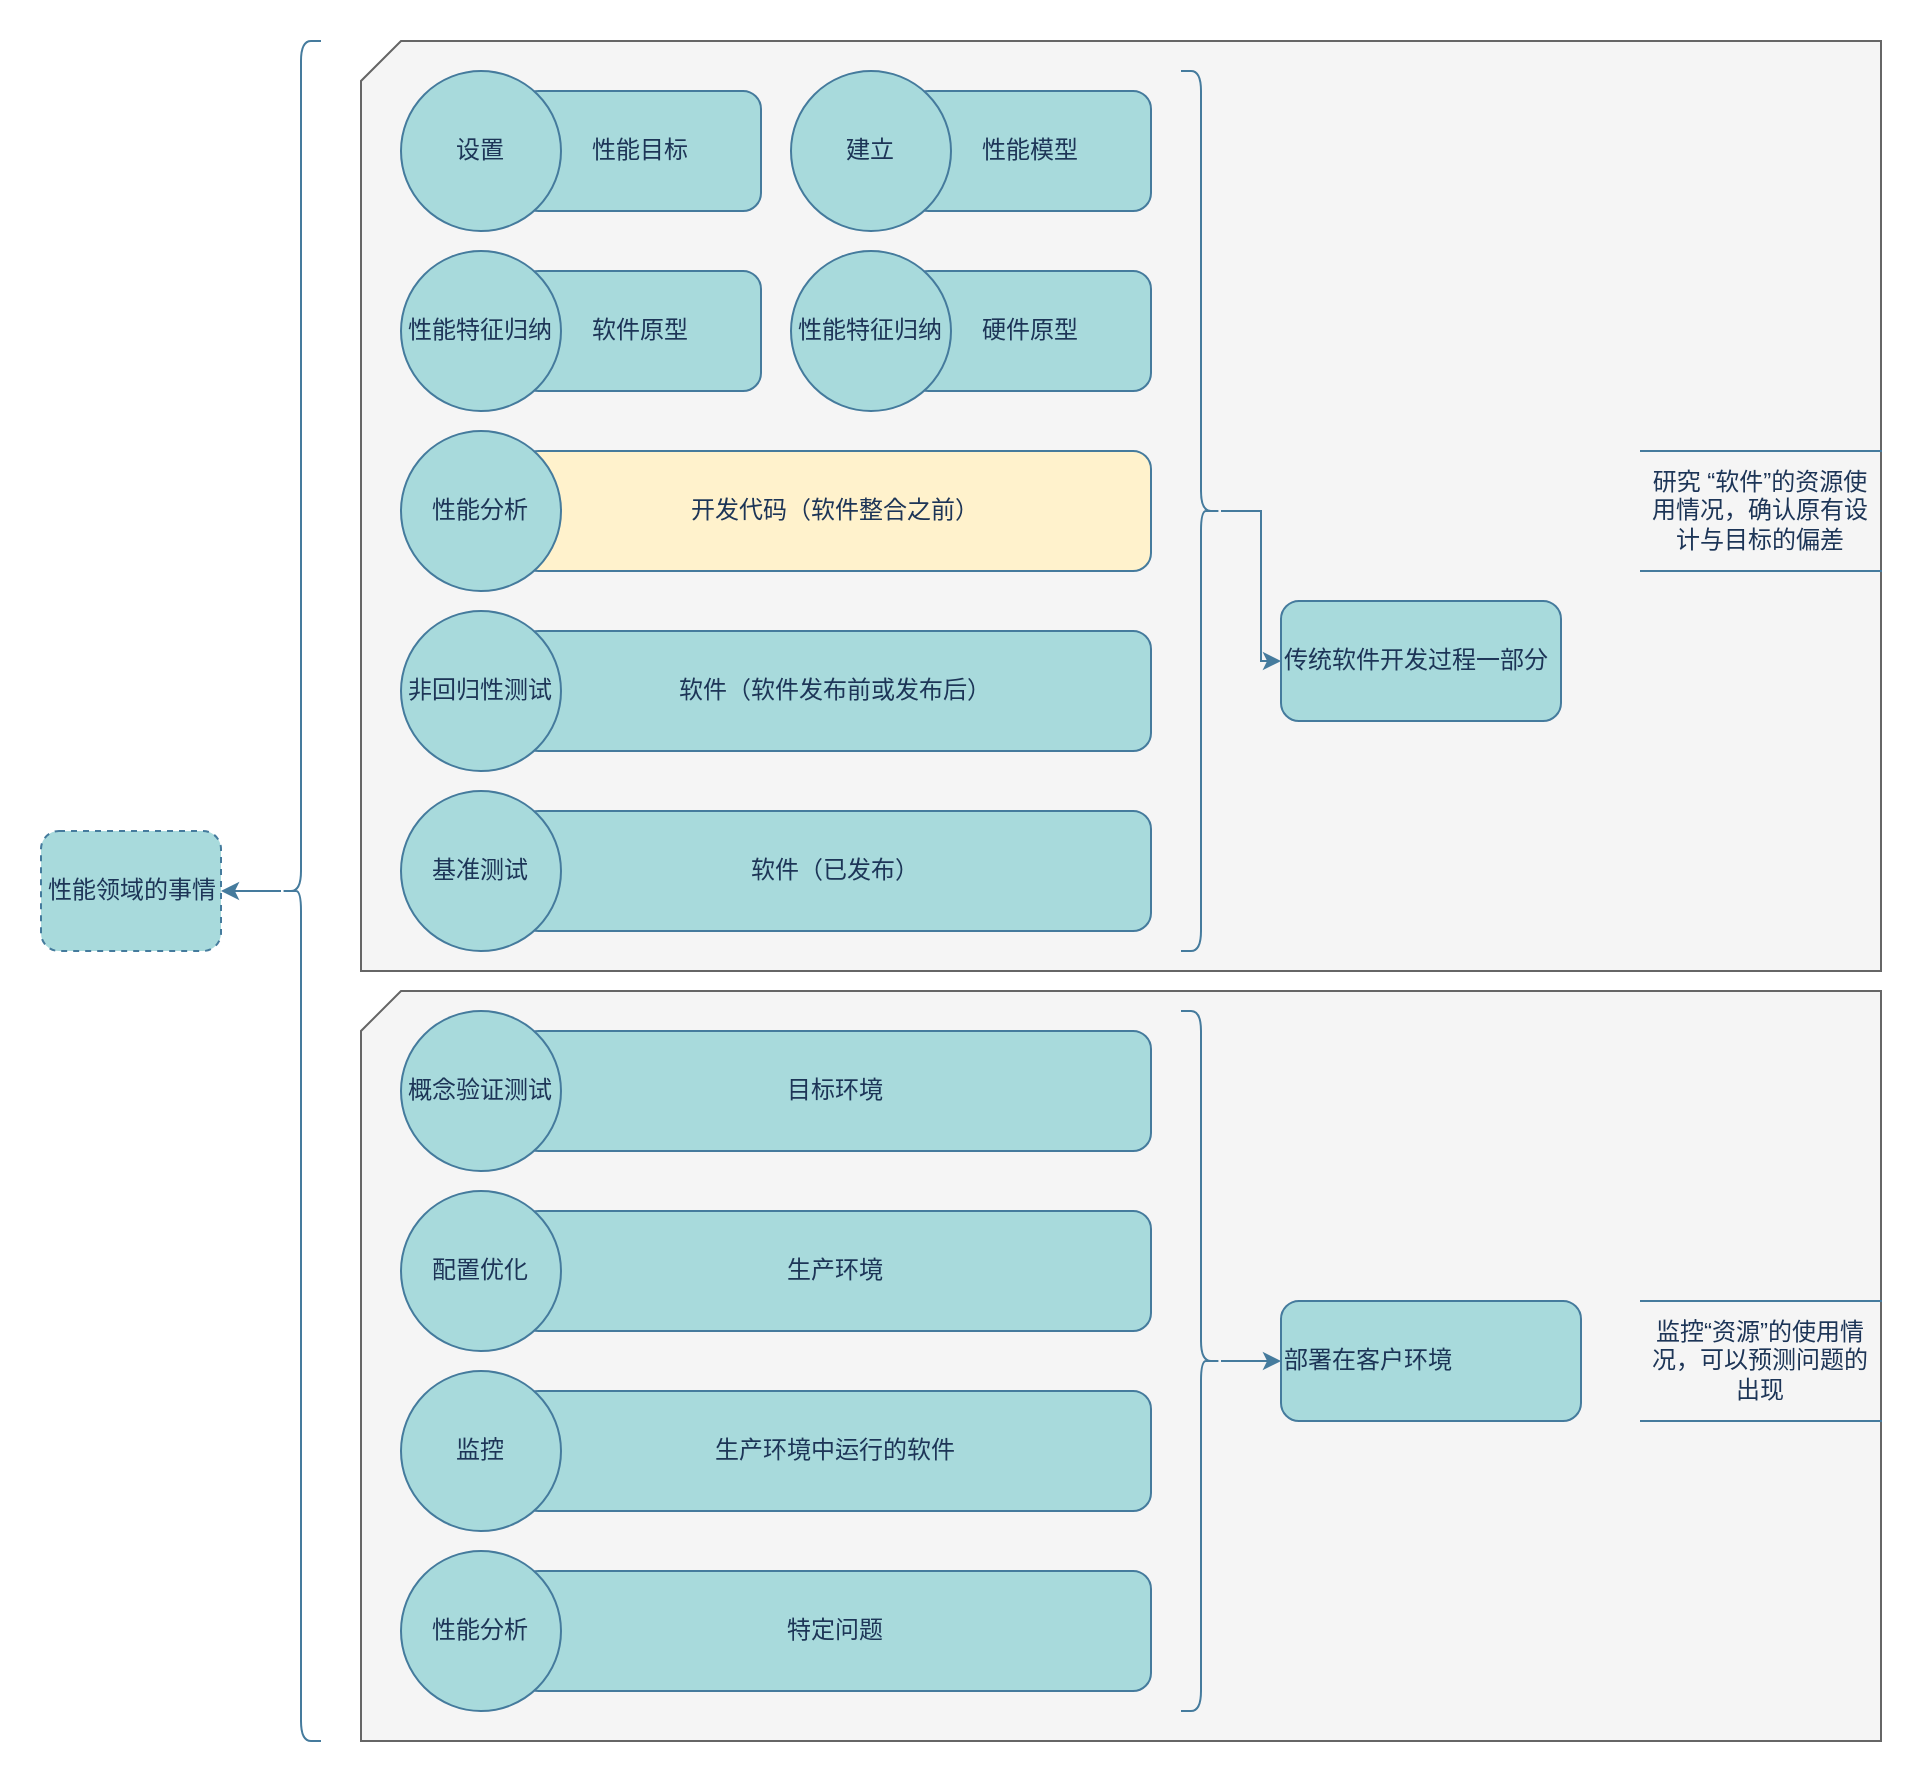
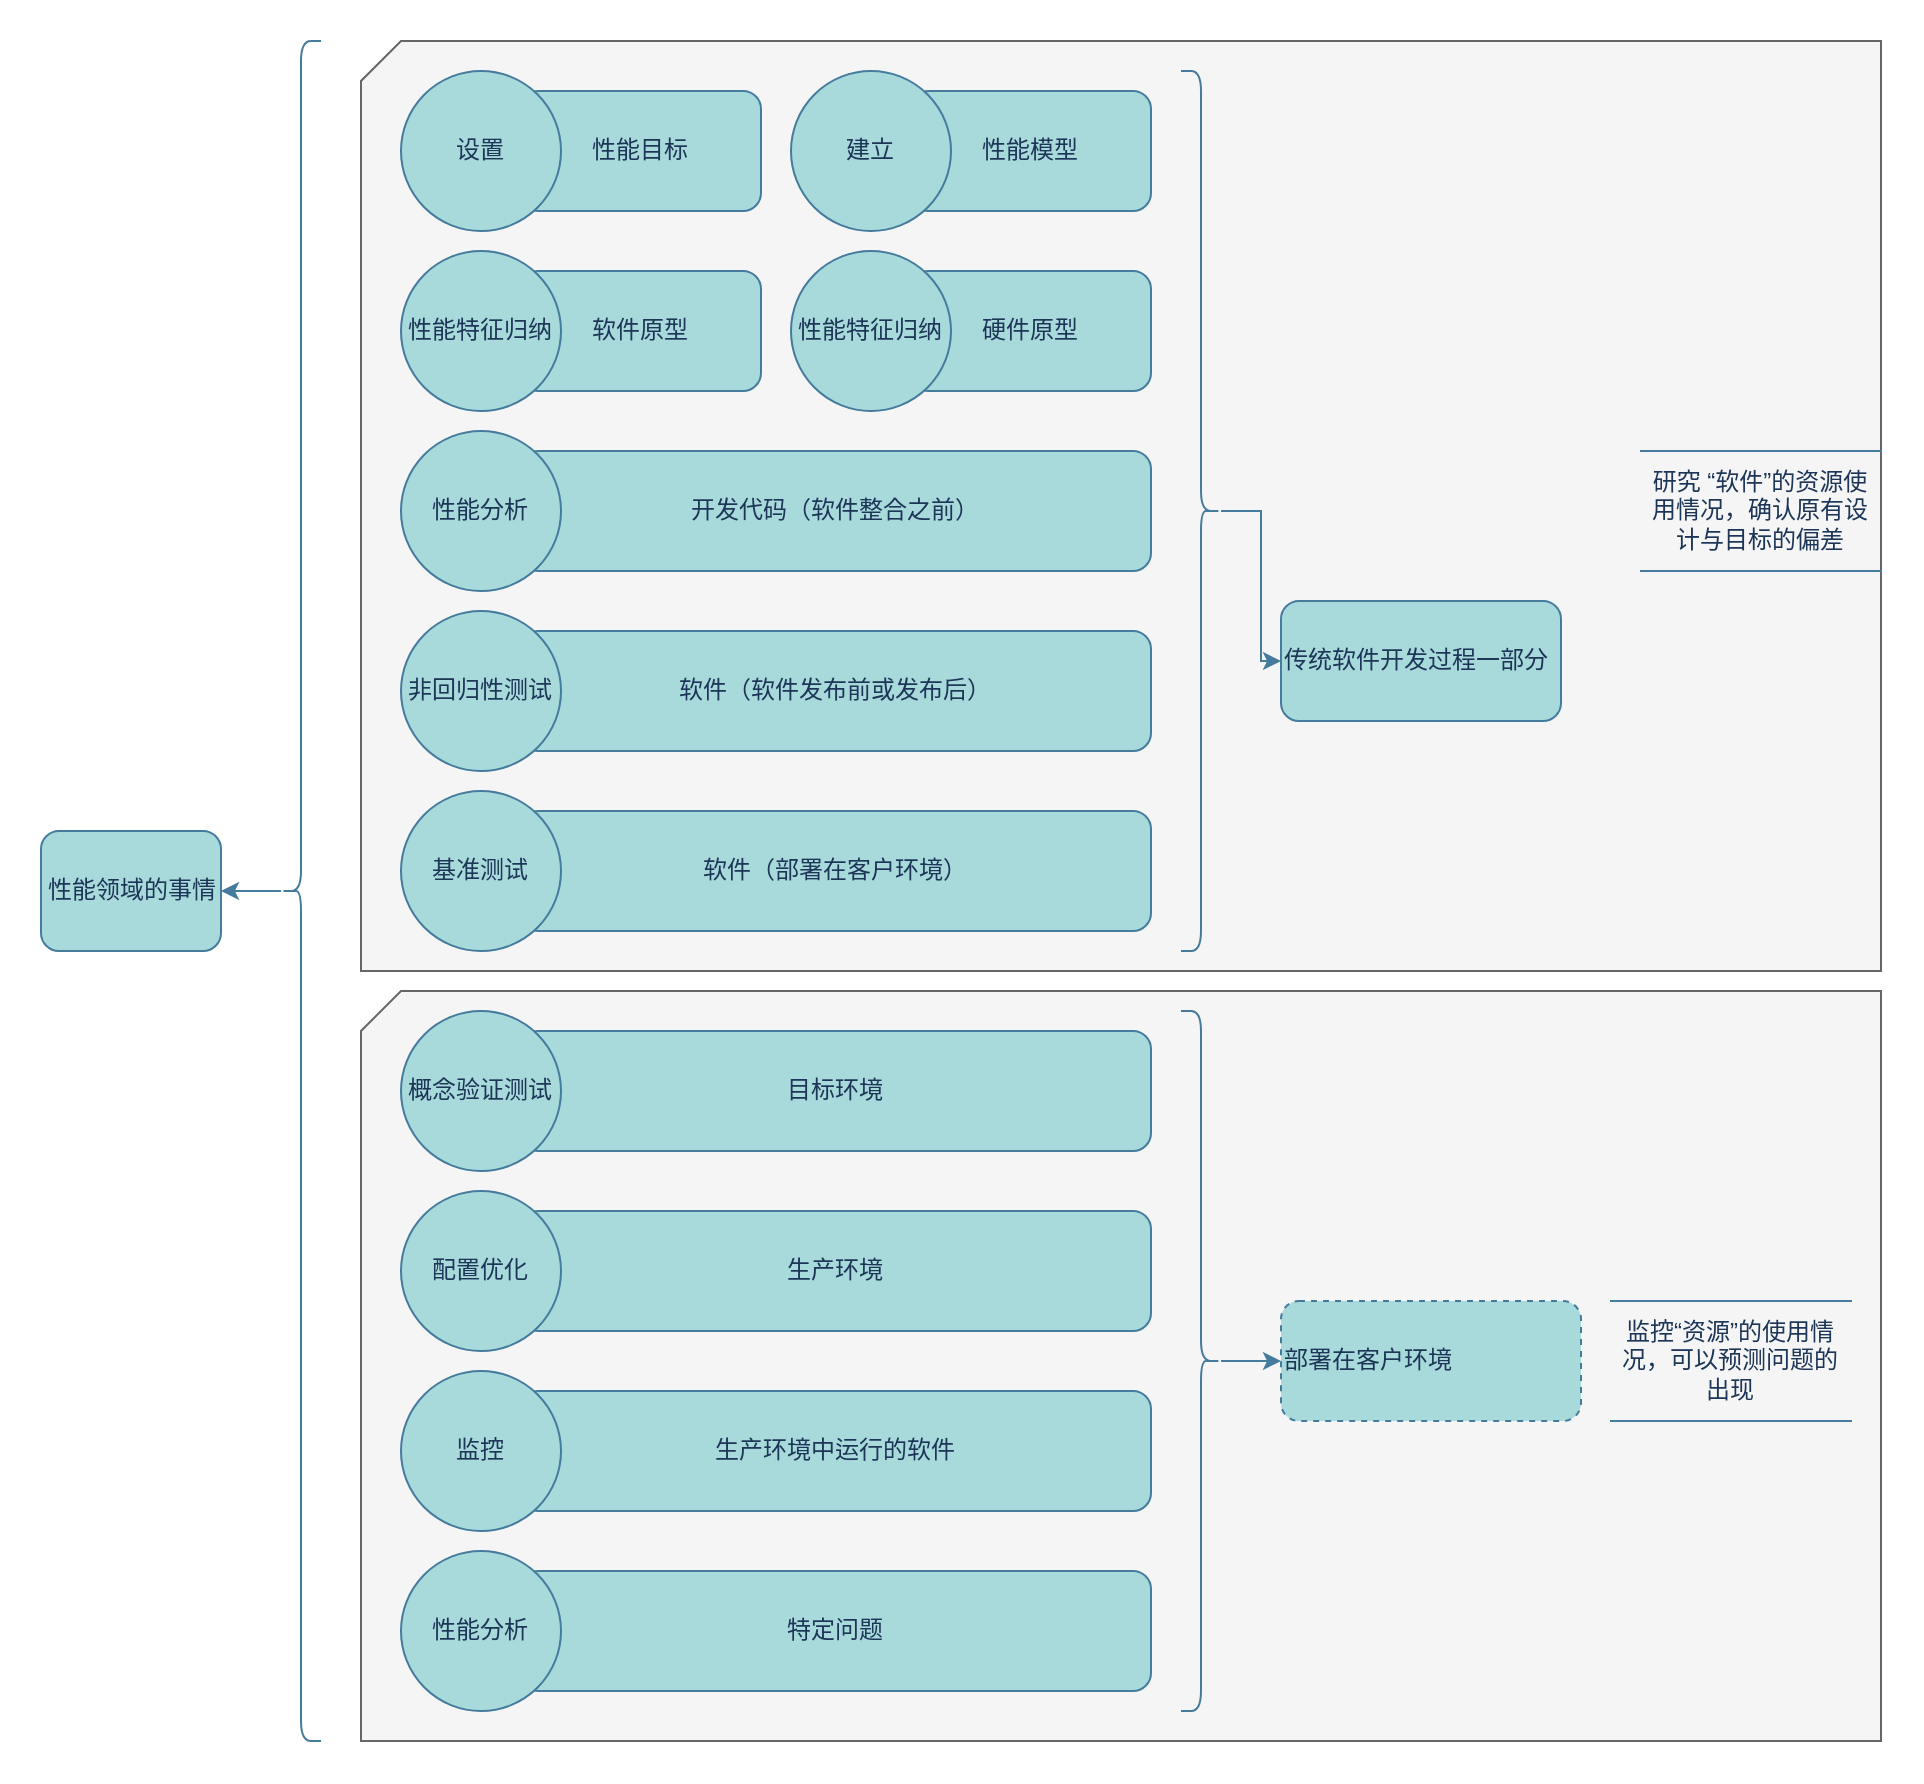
  <mxCell id="0" />
  <mxCell id="1" parent="0" />
  <mxCell id="2" value="" style="verticalLabelPosition=bottom;verticalAlign=top;html=1;shape=card;whiteSpace=wrap;size=20;arcSize=12;strokeColor=#666666;fontColor=#333333;fillColor=#f5f5f5;" parent="1" vertex="1"><mxGeometry x="180" y="495" width="760" height="375" as="geometry" /></mxCell>
  <mxCell id="3" value="" style="verticalLabelPosition=bottom;verticalAlign=top;html=1;shape=card;whiteSpace=wrap;size=20;arcSize=12;strokeColor=#666666;fontColor=#333333;fillColor=#f5f5f5;" parent="1" vertex="1"><mxGeometry x="180" y="20" width="760" height="465" as="geometry" /></mxCell>
- <mxCell id="4" value="开发代码（软件整合之前）" style="rounded=1;whiteSpace=wrap;html=1;strokeColor=#457B9D;fontColor=#1D3557;fillColor=#fff2cc;labelBackgroundColor=none;" parent="1" vertex="1"><mxGeometry x="260" y="225" width="315" height="60" as="geometry" /></mxCell>
+ <mxCell id="4" value="开发代码（软件整合之前）" style="rounded=1;whiteSpace=wrap;html=1;strokeColor=#457B9D;fontColor=#1D3557;fillColor=#A8DADC;labelBackgroundColor=none;" parent="1" vertex="1"><mxGeometry x="260" y="225" width="315" height="60" as="geometry" /></mxCell>
  <mxCell id="5" value="软件（软件发布前或发布后）" style="rounded=1;whiteSpace=wrap;html=1;strokeColor=#457B9D;fontColor=#1D3557;fillColor=#A8DADC;labelBackgroundColor=none;" parent="1" vertex="1"><mxGeometry x="260" y="315" width="315" height="60" as="geometry" /></mxCell>
- <mxCell id="6" value="软件（已发布）" style="rounded=1;whiteSpace=wrap;html=1;strokeColor=#457B9D;fontColor=#1D3557;fillColor=#A8DADC;labelBackgroundColor=none;" parent="1" vertex="1"><mxGeometry x="260" y="405" width="315" height="60" as="geometry" /></mxCell>
+ <mxCell id="6" value="软件（部署在客户环境）" style="rounded=1;whiteSpace=wrap;html=1;strokeColor=#457B9D;fontColor=#1D3557;fillColor=#A8DADC;labelBackgroundColor=none;" parent="1" vertex="1"><mxGeometry x="260" y="405" width="315" height="60" as="geometry" /></mxCell>
  <mxCell id="7" value="目标环境" style="rounded=1;whiteSpace=wrap;html=1;strokeColor=#457B9D;fontColor=#1D3557;fillColor=#A8DADC;labelBackgroundColor=none;" parent="1" vertex="1"><mxGeometry x="260" y="515" width="315" height="60" as="geometry" /></mxCell>
  <mxCell id="8" value="生产环境" style="rounded=1;whiteSpace=wrap;html=1;strokeColor=#457B9D;fontColor=#1D3557;fillColor=#A8DADC;labelBackgroundColor=none;" parent="1" vertex="1"><mxGeometry x="260" y="605" width="315" height="60" as="geometry" /></mxCell>
  <mxCell id="9" value="生产环境中运行的软件" style="rounded=1;whiteSpace=wrap;html=1;strokeColor=#457B9D;fontColor=#1D3557;fillColor=#A8DADC;labelBackgroundColor=none;" parent="1" vertex="1"><mxGeometry x="260" y="695" width="315" height="60" as="geometry" /></mxCell>
  <mxCell id="10" value="特定问题" style="rounded=1;whiteSpace=wrap;html=1;strokeColor=#457B9D;fontColor=#1D3557;fillColor=#A8DADC;labelBackgroundColor=none;" parent="1" vertex="1"><mxGeometry x="260" y="785" width="315" height="60" as="geometry" /></mxCell>
  <mxCell id="11" value="硬件原型" style="rounded=1;whiteSpace=wrap;html=1;strokeColor=#457B9D;fontColor=#1D3557;fillColor=#A8DADC;labelBackgroundColor=none;" parent="1" vertex="1"><mxGeometry x="455" y="135" width="120" height="60" as="geometry" /></mxCell>
  <mxCell id="12" value="性能目标" style="rounded=1;whiteSpace=wrap;html=1;strokeColor=#457B9D;fontColor=#1D3557;fillColor=#A8DADC;labelBackgroundColor=none;" parent="1" vertex="1"><mxGeometry x="260" y="45" width="120" height="60" as="geometry" /></mxCell>
  <mxCell id="13" value="性能模型" style="rounded=1;whiteSpace=wrap;html=1;strokeColor=#457B9D;fontColor=#1D3557;fillColor=#A8DADC;labelBackgroundColor=none;" parent="1" vertex="1"><mxGeometry x="455" y="45" width="120" height="60" as="geometry" /></mxCell>
  <mxCell id="14" value="软件原型" style="rounded=1;whiteSpace=wrap;html=1;strokeColor=#457B9D;fontColor=#1D3557;fillColor=#A8DADC;labelBackgroundColor=none;" parent="1" vertex="1"><mxGeometry x="260" y="135" width="120" height="60" as="geometry" /></mxCell>
  <mxCell id="15" value="性能特征归纳" style="ellipse;whiteSpace=wrap;html=1;aspect=fixed;strokeColor=#457B9D;fontColor=#1D3557;fillColor=#A8DADC;labelBackgroundColor=none;" parent="1" vertex="1"><mxGeometry x="200" y="125" width="80" height="80" as="geometry" /></mxCell>
  <mxCell id="16" value="性能特征归纳" style="ellipse;whiteSpace=wrap;html=1;aspect=fixed;strokeColor=#457B9D;fontColor=#1D3557;fillColor=#A8DADC;labelBackgroundColor=none;" parent="1" vertex="1"><mxGeometry x="395" y="125" width="80" height="80" as="geometry" /></mxCell>
  <mxCell id="17" value="设置" style="ellipse;whiteSpace=wrap;html=1;aspect=fixed;strokeColor=#457B9D;fontColor=#1D3557;fillColor=#A8DADC;labelBackgroundColor=none;" parent="1" vertex="1"><mxGeometry x="200" y="35" width="80" height="80" as="geometry" /></mxCell>
  <mxCell id="18" value="建立" style="ellipse;whiteSpace=wrap;html=1;aspect=fixed;strokeColor=#457B9D;fontColor=#1D3557;fillColor=#A8DADC;labelBackgroundColor=none;" parent="1" vertex="1"><mxGeometry x="395" y="35" width="80" height="80" as="geometry" /></mxCell>
  <mxCell id="19" value="性能分析" style="ellipse;whiteSpace=wrap;html=1;aspect=fixed;strokeColor=#457B9D;fontColor=#1D3557;fillColor=#A8DADC;labelBackgroundColor=none;" parent="1" vertex="1"><mxGeometry x="200" y="215" width="80" height="80" as="geometry" /></mxCell>
  <mxCell id="20" value="非回归性测试" style="ellipse;whiteSpace=wrap;html=1;aspect=fixed;strokeColor=#457B9D;fontColor=#1D3557;fillColor=#A8DADC;labelBackgroundColor=none;" parent="1" vertex="1"><mxGeometry x="200" y="305" width="80" height="80" as="geometry" /></mxCell>
  <mxCell id="21" value="基准测试" style="ellipse;whiteSpace=wrap;html=1;aspect=fixed;strokeColor=#457B9D;fontColor=#1D3557;fillColor=#A8DADC;labelBackgroundColor=none;" parent="1" vertex="1"><mxGeometry x="200" y="395" width="80" height="80" as="geometry" /></mxCell>
  <mxCell id="22" value="概念验证测试" style="ellipse;whiteSpace=wrap;html=1;aspect=fixed;strokeColor=#457B9D;fontColor=#1D3557;fillColor=#A8DADC;labelBackgroundColor=none;" parent="1" vertex="1"><mxGeometry x="200" y="505" width="80" height="80" as="geometry" /></mxCell>
  <mxCell id="23" value="配置优化" style="ellipse;whiteSpace=wrap;html=1;aspect=fixed;strokeColor=#457B9D;fontColor=#1D3557;fillColor=#A8DADC;labelBackgroundColor=none;" parent="1" vertex="1"><mxGeometry x="200" y="595" width="80" height="80" as="geometry" /></mxCell>
  <mxCell id="24" value="监控" style="ellipse;whiteSpace=wrap;html=1;aspect=fixed;strokeColor=#457B9D;fontColor=#1D3557;fillColor=#A8DADC;labelBackgroundColor=none;" parent="1" vertex="1"><mxGeometry x="200" y="685" width="80" height="80" as="geometry" /></mxCell>
  <mxCell id="25" value="性能分析" style="ellipse;whiteSpace=wrap;html=1;aspect=fixed;strokeColor=#457B9D;fontColor=#1D3557;fillColor=#A8DADC;labelBackgroundColor=none;" parent="1" vertex="1"><mxGeometry x="200" y="775" width="80" height="80" as="geometry" /></mxCell>
  <mxCell id="26" value="" style="edgeStyle=orthogonalEdgeStyle;rounded=0;orthogonalLoop=1;jettySize=auto;html=1;strokeColor=#457B9D;fontColor=#1D3557;fillColor=#A8DADC;" parent="1" source="27" target="28" edge="1"><mxGeometry relative="1" as="geometry" /></mxCell>
  <mxCell id="27" value="" style="shape=curlyBracket;whiteSpace=wrap;html=1;rounded=1;flipH=1;labelPosition=right;verticalLabelPosition=middle;align=left;verticalAlign=middle;strokeColor=#457B9D;fontColor=#1D3557;fillColor=#A8DADC;" parent="1" vertex="1"><mxGeometry x="590" y="35" width="20" height="440" as="geometry" /></mxCell>
  <mxCell id="28" value="传统软件开发过程一部分" style="whiteSpace=wrap;html=1;align=left;fillColor=#A8DADC;strokeColor=#457B9D;fontColor=#1D3557;rounded=1;" parent="1" vertex="1"><mxGeometry x="640" y="300" width="140" height="60" as="geometry" /></mxCell>
  <mxCell id="29" value="" style="edgeStyle=orthogonalEdgeStyle;rounded=0;orthogonalLoop=1;jettySize=auto;html=1;strokeColor=#457B9D;fontColor=#1D3557;fillColor=#A8DADC;" parent="1" source="30" target="31" edge="1"><mxGeometry relative="1" as="geometry" /></mxCell>
  <mxCell id="30" value="" style="shape=curlyBracket;whiteSpace=wrap;html=1;rounded=1;flipH=1;labelPosition=right;verticalLabelPosition=middle;align=left;verticalAlign=middle;strokeColor=#457B9D;fontColor=#1D3557;fillColor=#A8DADC;" parent="1" vertex="1"><mxGeometry x="590" y="505" width="20" height="350" as="geometry" /></mxCell>
- <mxCell id="31" value="部署在客户环境" style="whiteSpace=wrap;html=1;align=left;fillColor=#A8DADC;strokeColor=#457B9D;fontColor=#1D3557;rounded=1;" parent="1" vertex="1"><mxGeometry x="640" y="650" width="150" height="60" as="geometry" /></mxCell>
+ <mxCell id="31" value="部署在客户环境" style="whiteSpace=wrap;html=1;align=left;fillColor=#A8DADC;strokeColor=#457B9D;fontColor=#1D3557;rounded=1;dashed=1;" parent="1" vertex="1"><mxGeometry x="640" y="650" width="150" height="60" as="geometry" /></mxCell>
  <mxCell id="32" value="研究 “软件”的资源使用情况，确认原有设计与目标的偏差" style="shape=partialRectangle;whiteSpace=wrap;html=1;left=0;right=0;fillColor=none;strokeColor=#457B9D;fontColor=#1D3557;" parent="1" vertex="1"><mxGeometry x="820" y="225" width="120" height="60" as="geometry" /></mxCell>
- <mxCell id="33" value="监控“资源”的使用情况，可以预测问题的出现" style="shape=partialRectangle;whiteSpace=wrap;html=1;left=0;right=0;fillColor=none;strokeColor=#457B9D;fontColor=#1D3557;" parent="1" vertex="1"><mxGeometry x="820" y="650" width="120" height="60" as="geometry" /></mxCell>
+ <mxCell id="33" value="监控“资源”的使用情况，可以预测问题的出现" style="shape=partialRectangle;whiteSpace=wrap;html=1;left=0;right=0;fillColor=none;strokeColor=#457B9D;fontColor=#1D3557;" parent="1" vertex="1"><mxGeometry x="805" y="650" width="120" height="60" as="geometry" /></mxCell>
  <mxCell id="34" value="" style="edgeStyle=orthogonalEdgeStyle;rounded=0;orthogonalLoop=1;jettySize=auto;html=1;strokeColor=#457B9D;fontColor=#1D3557;fillColor=#A8DADC;" parent="1" source="35" target="36" edge="1"><mxGeometry relative="1" as="geometry" /></mxCell>
  <mxCell id="35" value="" style="shape=curlyBracket;whiteSpace=wrap;html=1;rounded=1;labelPosition=left;verticalLabelPosition=middle;align=right;verticalAlign=middle;strokeColor=#457B9D;fontColor=#1D3557;fillColor=#A8DADC;" parent="1" vertex="1"><mxGeometry x="140" y="20" width="20" height="850" as="geometry" /></mxCell>
- <mxCell id="36" value="性能领域的事情" style="whiteSpace=wrap;html=1;align=right;fillColor=#A8DADC;strokeColor=#457B9D;fontColor=#1D3557;rounded=1;dashed=1;" parent="1" vertex="1"><mxGeometry x="20" y="415" width="90" height="60" as="geometry" /></mxCell>
+ <mxCell id="36" value="性能领域的事情" style="whiteSpace=wrap;html=1;align=right;fillColor=#A8DADC;strokeColor=#457B9D;fontColor=#1D3557;rounded=1;" parent="1" vertex="1"><mxGeometry x="20" y="415" width="90" height="60" as="geometry" /></mxCell>
